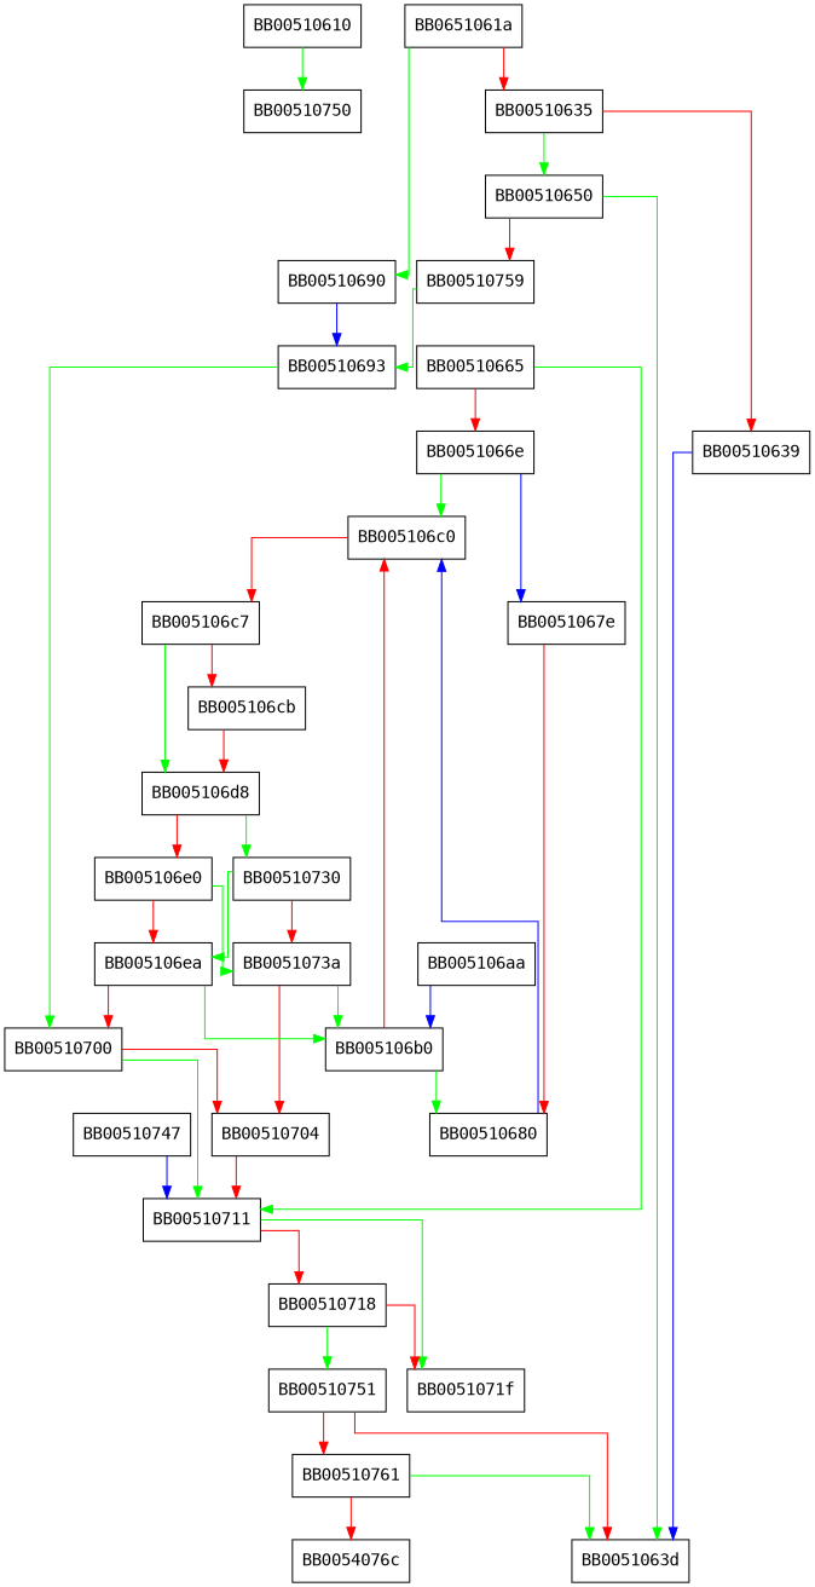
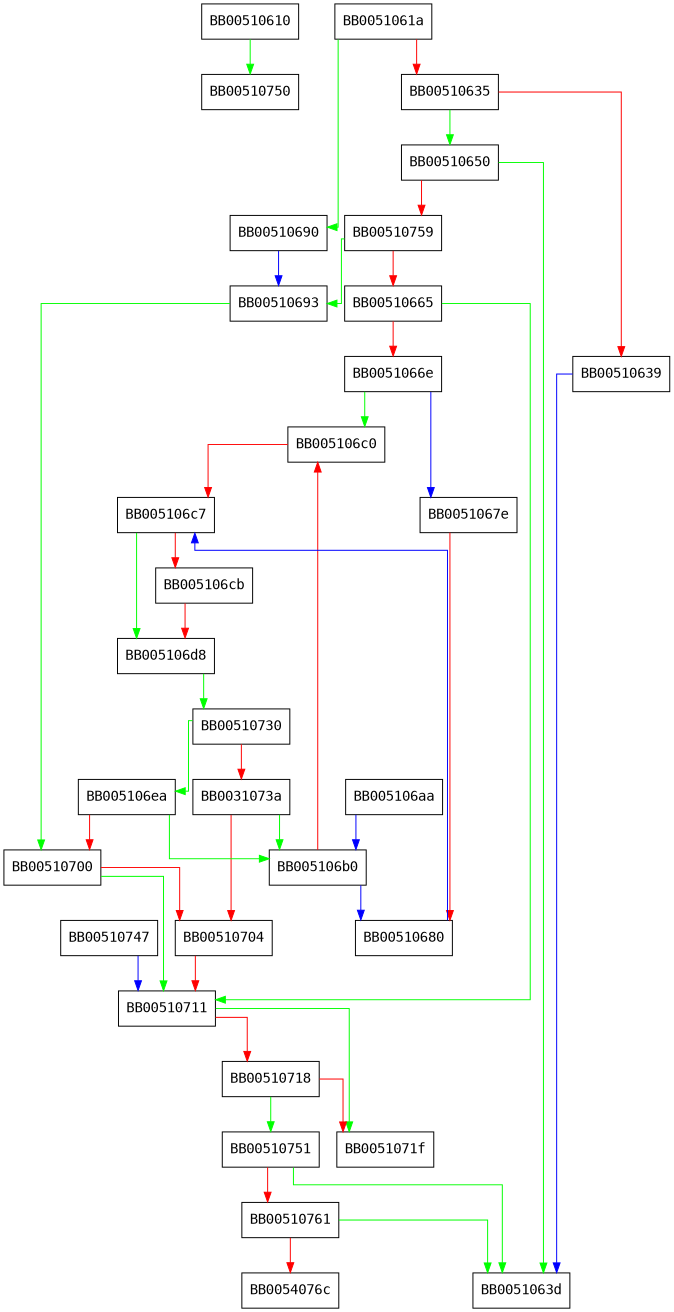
  digraph {
    fontname="DejaVu Sans Mono"
    splines=ortho
    node [fontname="DejaVu Sans Mono" shape=box]
    edge [color=red fontname="DejaVu Sans Mono"]
    BB00510610
    BB00510750
-   BB0051061a [label=BB0651061a]
+   BB0051061a
    BB00510690
    BB00510635
    BB00510693
    BB00510650
    BB00510639
    BB00510700
    BB0051063d
    n11 [label=BB00510759]
    BB00510665
    BB00510711
    BB0051066e
    BB00510704
    BB005106aa
    BB005106b0
    BB0051071f
    BB00510718
    BB005106c0
    BB0051067e
    BB00510751
    BB005106c7
    BB00510680
    BB005106d8
    BB005106cb
    BB00510730
-   BB005106e0
-   BB0051073a
+   BB0051073a [label=BB0031073a]
    BB005106ea
    BB00510747
    BB00510761
    n33 [label=BB0054076c]
    BB00510610 -> BB00510750 [color=green]
    BB0051061a -> BB00510690 [color=green]
    BB0051061a -> BB00510635
    BB00510690 -> BB00510693 [color=blue]
    BB00510635 -> BB00510650 [color=green]
    BB00510635 -> BB00510639
    BB00510693 -> BB00510700 [color=green]
    BB00510650 -> BB0051063d [color=green]
    BB00510650 -> n11
    BB00510639 -> BB0051063d [color=blue]
    BB00510700 -> BB00510711 [color=green]
    BB00510700 -> BB00510704
    n11 -> BB00510693 [color=green]
+   n11 -> BB00510665
    BB00510665 -> BB00510711 [color=green]
    BB00510665 -> BB0051066e
    BB00510711 -> BB0051071f [color=green]
    BB00510711 -> BB00510718
    BB0051066e -> BB005106c0 [color=green]
    BB0051066e -> BB0051067e [color=blue]
    BB00510704 -> BB00510711
    BB005106aa -> BB005106b0 [color=blue]
    BB005106b0 -> BB005106c0
-   BB005106b0 -> BB00510680 [color=green]
+   BB005106b0 -> BB00510680 [color=blue]
    BB00510718 -> BB0051071f
    BB00510718 -> BB00510751 [color=green]
    BB005106c0 -> BB005106c7
    BB0051067e -> BB00510680
-   BB00510751 -> BB0051063d
+   BB00510751 -> BB0051063d [color=green]
    BB00510751 -> BB00510761
    BB005106c7 -> BB005106d8 [color=green]
    BB005106c7 -> BB005106cb
-   BB00510680 -> BB005106c0 [color=blue]
+   BB00510680 -> BB005106c7 [color=blue]
    BB005106d8 -> BB00510730 [color=green]
-   BB005106d8 -> BB005106e0
    BB005106cb -> BB005106d8
    BB00510730 -> BB0051073a
    BB00510730 -> BB005106ea [color=green]
-   BB005106e0 -> BB0051073a [color=green]
-   BB005106e0 -> BB005106ea
    BB0051073a -> BB00510704
    BB0051073a -> BB005106b0 [color=green]
    BB005106ea -> BB00510700
    BB005106ea -> BB005106b0 [color=green]
    BB00510747 -> BB00510711 [color=blue]
    BB00510761 -> BB0051063d [color=green]
    BB00510761 -> n33
  }
